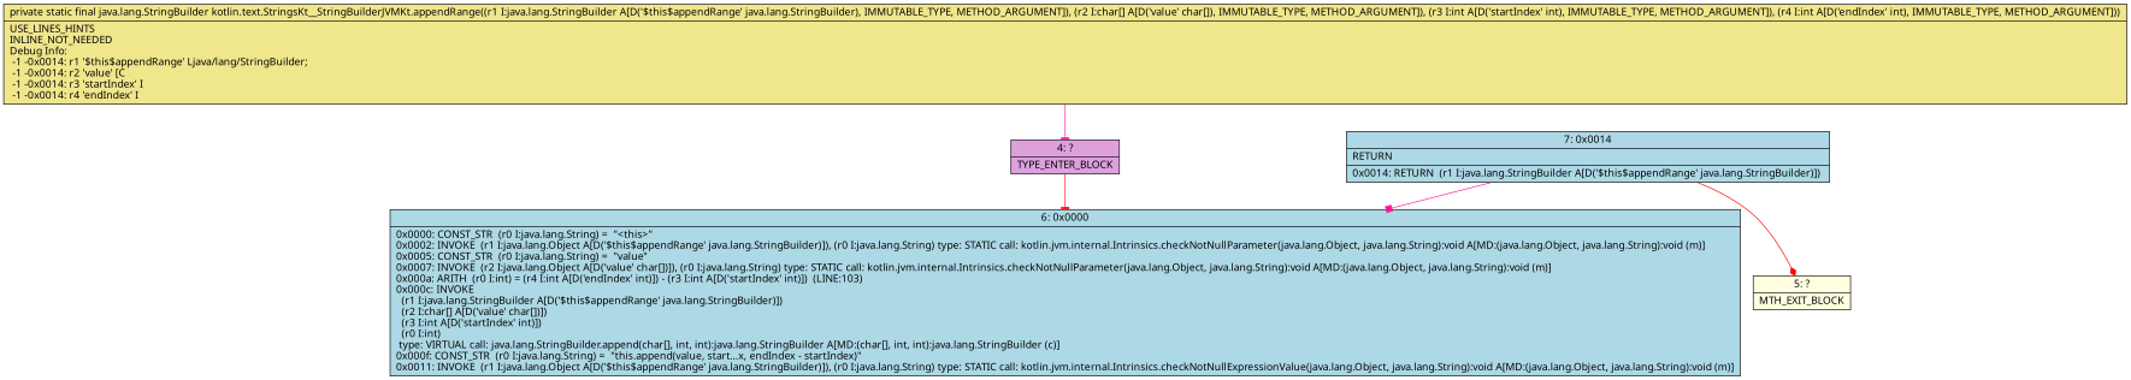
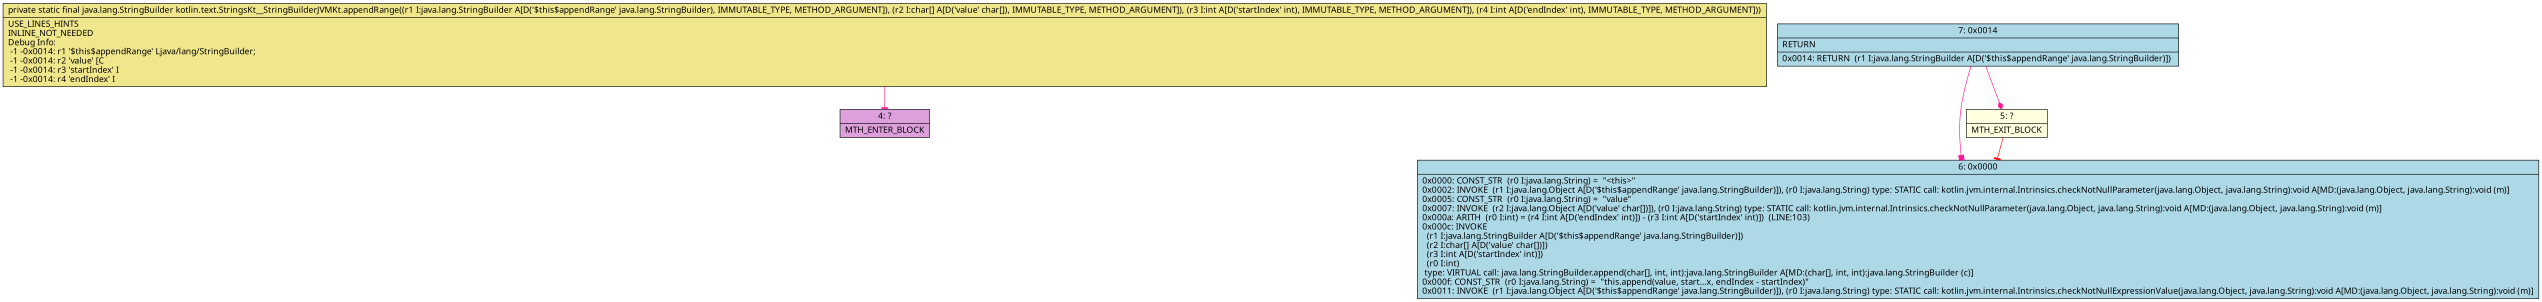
  digraph {
    fontname="Noto Sans"
    node [fillcolor=lightblue fontname="Noto Sans" shape=record style=filled]
    edge [arrowhead=tee color=red fontname="Noto Sans"]
-   n1 [fillcolor=plum label="{4\:\ ?|TYPE_ENTER_BLOCK\l}"]
+   n1 [fillcolor=plum label="{4\:\ ?|MTH_ENTER_BLOCK\l}"]
    n2 [label="{6\:\ 0x0000|0x0000: CONST_STR  (r0 I:java.lang.String) =  \"\<this\>\" \l0x0002: INVOKE  (r1 I:java.lang.Object A[D('$this$appendRange' java.lang.StringBuilder)]), (r0 I:java.lang.String) type: STATIC call: kotlin.jvm.internal.Intrinsics.checkNotNullParameter(java.lang.Object, java.lang.String):void A[MD:(java.lang.Object, java.lang.String):void (m)]\l0x0005: CONST_STR  (r0 I:java.lang.String) =  \"value\" \l0x0007: INVOKE  (r2 I:java.lang.Object A[D('value' char[])]), (r0 I:java.lang.String) type: STATIC call: kotlin.jvm.internal.Intrinsics.checkNotNullParameter(java.lang.Object, java.lang.String):void A[MD:(java.lang.Object, java.lang.String):void (m)]\l0x000a: ARITH  (r0 I:int) = (r4 I:int A[D('endIndex' int)]) \- (r3 I:int A[D('startIndex' int)])  (LINE:103)\l0x000c: INVOKE  \l  (r1 I:java.lang.StringBuilder A[D('$this$appendRange' java.lang.StringBuilder)])\l  (r2 I:char[] A[D('value' char[])])\l  (r3 I:int A[D('startIndex' int)])\l  (r0 I:int)\l type: VIRTUAL call: java.lang.StringBuilder.append(char[], int, int):java.lang.StringBuilder A[MD:(char[], int, int):java.lang.StringBuilder (c)]\l0x000f: CONST_STR  (r0 I:java.lang.String) =  \"this.append(value, start…x, endIndex \- startIndex)\" \l0x0011: INVOKE  (r1 I:java.lang.Object A[D('$this$appendRange' java.lang.StringBuilder)]), (r0 I:java.lang.String) type: STATIC call: kotlin.jvm.internal.Intrinsics.checkNotNullExpressionValue(java.lang.Object, java.lang.String):void A[MD:(java.lang.Object, java.lang.String):void (m)]\l}"]
    n3 [label="{7\:\ 0x0014|RETURN\l|0x0014: RETURN  (r1 I:java.lang.StringBuilder A[D('$this$appendRange' java.lang.StringBuilder)]) \l}"]
    n4 [fillcolor=lightyellow label="{5\:\ ?|MTH_EXIT_BLOCK\l}"]
    n5 [fillcolor=khaki label="{private static final java.lang.StringBuilder kotlin.text.StringsKt__StringBuilderJVMKt.appendRange((r1 I:java.lang.StringBuilder A[D('$this$appendRange' java.lang.StringBuilder), IMMUTABLE_TYPE, METHOD_ARGUMENT]), (r2 I:char[] A[D('value' char[]), IMMUTABLE_TYPE, METHOD_ARGUMENT]), (r3 I:int A[D('startIndex' int), IMMUTABLE_TYPE, METHOD_ARGUMENT]), (r4 I:int A[D('endIndex' int), IMMUTABLE_TYPE, METHOD_ARGUMENT]))  | USE_LINES_HINTS\lINLINE_NOT_NEEDED\lDebug Info:\l  \-1 \-0x0014: r1 '$this$appendRange' Ljava\/lang\/StringBuilder;\l  \-1 \-0x0014: r2 'value' [C\l  \-1 \-0x0014: r3 'startIndex' I\l  \-1 \-0x0014: r4 'endIndex' I\l}"]
-   n1 -> n2
+   n4 -> n2
    n3 -> n2 [arrowhead=box color=deeppink]
-   n3 -> n4 [arrowhead=diamond]
+   n3 -> n4 [arrowhead=diamond color=deeppink]
    n5 -> n1 [color=deeppink]
  }
